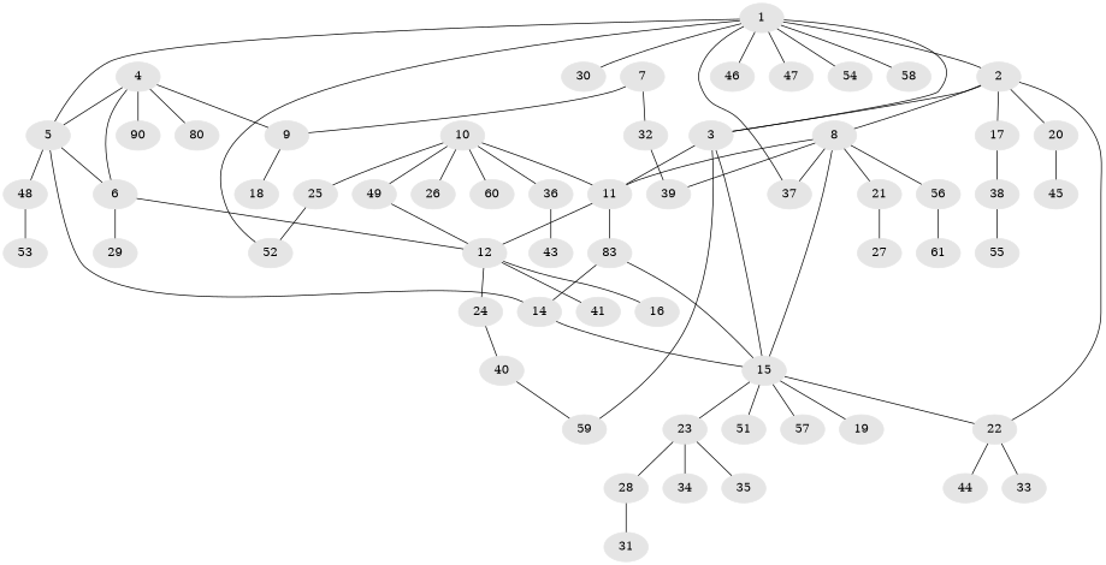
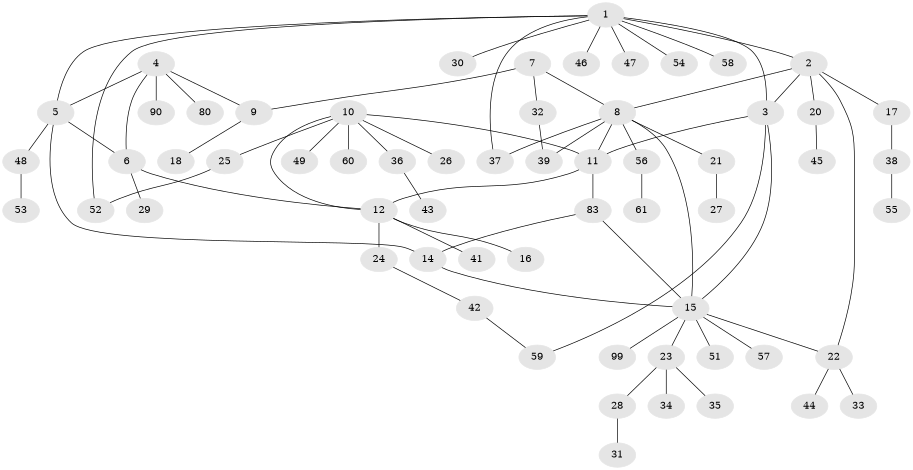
  graph {
    node [color=gray90 style=filled]
    1
    2
    3
    5
    30
    37
    46
    47
    52
    54
    58
    8
    17
    20
    22
    11
    15
    59
    6
    14
    48
    21
    56
    39
    38
    45
    33
    44
    12
    n30 [label=83]
-   19
+   19 [label=99]
    23
    51
    57
    4
    9
    n37 [label=80]
    n38 [label=90]
    29
    18
    53
    16
    24
    41
    7
    32
    27
    61
    10
    25
    26
    36
    49
    60
    43
-   42 [label=40]
+   42
    28
    34
    35
    55
    31
    1 -- 2
    1 -- 3
    1 -- 5
    1 -- 30
    1 -- 37
    1 -- 46
    1 -- 47
    1 -- 52
    1 -- 54
    1 -- 58
    2 -- 3
    2 -- 8
    2 -- 17
    2 -- 20
    2 -- 22
    3 -- 11
    3 -- 15
    3 -- 59
    5 -- 6
    5 -- 14
    5 -- 48
    8 -- 37
    8 -- 11
    8 -- 15
    8 -- 21
    8 -- 56
    8 -- 39
    17 -- 38
    20 -- 45
    22 -- 33
    22 -- 44
    11 -- 12
    11 -- n30
    15 -- 22
    15 -- 19
    15 -- 23
    15 -- 51
    15 -- 57
    6 -- 12
    6 -- 29
    14 -- 15
    48 -- 53
    21 -- 27
    56 -- 61
    38 -- 55
    12 -- 16
    12 -- 24
    12 -- 41
    n30 -- 15
    n30 -- 14
    23 -- 28
    23 -- 34
    23 -- 35
    4 -- 5
    4 -- 6
    4 -- 9
    4 -- n37
    4 -- n38
    9 -- 18
    24 -- 42
+   7 -- 8
    7 -- 9
    7 -- 32
    32 -- 39
    10 -- 11
-   49 -- 12
+   10 -- 12
    10 -- 25
    10 -- 26
    10 -- 36
    10 -- 49
    10 -- 60
    25 -- 52
    36 -- 43
    42 -- 59
    28 -- 31
  }
